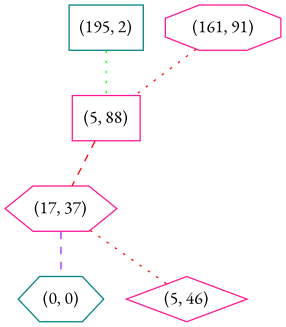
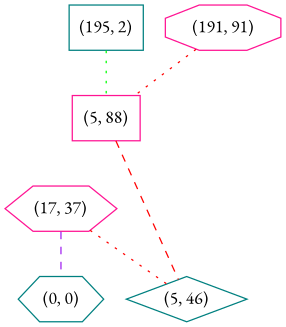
  graph {
    fontname="EB Garamond"
    node [color=deeppink fontname="EB Garamond" shape=hexagon]
    edge [color=red fontname="EB Garamond" style=dotted weight=1]
    "(17, 37)"
    "(0, 0)" [color=teal]
-   "(5, 46)" [shape=diamond]
+   "(5, 46)" [color=teal shape=diamond]
    "(195, 2)" [color=teal shape=box]
    "(5, 88)" [shape=box]
-   "(161, 91)" [shape=octagon]
+   "(161, 91)" [shape=octagon label="(191, 91)"]
    "(17, 37)" -- "(0, 0)" [color=purple style=dashed weight=4]
    "(17, 37)" -- "(5, 46)"
    "(195, 2)" -- "(5, 88)" [color=green weight=2]
-   "(5, 88)" -- "(17, 37)" [style=dashed]
+   "(5, 88)" -- "(5, 46)" [style=dashed]
    "(161, 91)" -- "(5, 88)"
  }
